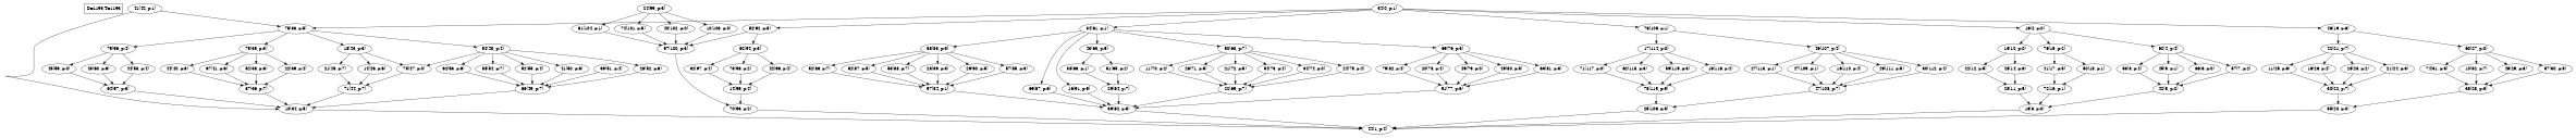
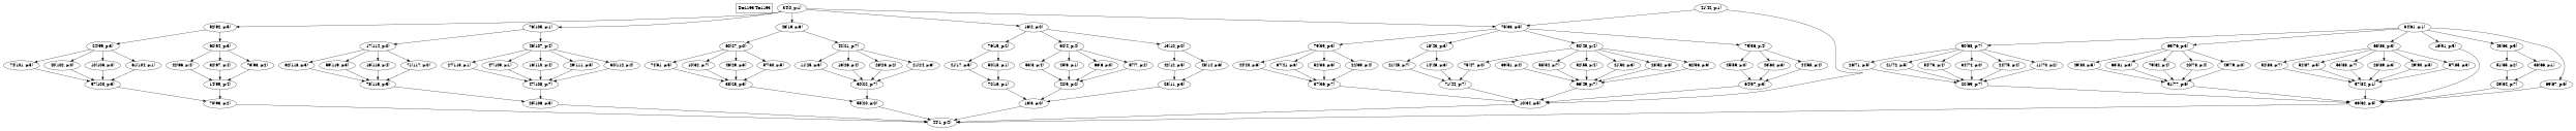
  digraph {
    n1 [label="D=1193 T=1193" shape=box]
    n2 [label="34(0, p:1)"]
    n3 [label="16(2, p:0)"]
    n4 [label="46(19, p:6)"]
    n5 [label="75(33, p:5)"]
    n6 [label="34(61, p:1)"]
    n7 [label="52(92, p:5)"]
    n8 [label="76(105, p:1)"]
    n9 [label="62(4, p:4)"]
    n10 [label="13(10, p:0)"]
    n11 [label="76(15, p:2)"]
    n12 [label="42(21, p:7)"]
    n13 [label="60(27, p:0)"]
    n14 [label="75(35, p:3)"]
    n15 [label="18(43, p:3)"]
    n16 [label="52(48, p:4)"]
    n17 [label="75(56, p:4)"]
    n18 [label="43(63, p:5)"]
    n19 [label="69(67, p:6)"]
    n20 [label="50(68, p:7)"]
    n21 [label="65(76, p:3)"]
    n22 [label="68(83, p:3)"]
    n23 [label="16(91, p:5)"]
    n24 [label="62(94, p:3)"]
    n25 [label="24(99, p:3)"]
    n26 [label="46(107, p:4)"]
    n27 [label="17(114, p:0)"]
    n28 [label="44(1, p:4)"]
    n29 [label="66(6, p:0)"]
    n30 [label="57(7, p:2)"]
    n31 [label="53(8, p:4)"]
    n32 [label="45(9, p:1)"]
    n33 [label="42(12, p:5)"]
    n34 [label="48(14, p:6)"]
    n35 [label="41(17, p:5)"]
    n36 [label="50(18, p:1)"]
    n37 [label="16(3, p:0)"]
    n38 [label="42(5, p:2)"]
    n39 [label="28(11, p:5)"]
    n40 [label="72(16, p:1)"]
    n41 [label="28(23, p:2)"]
    n42 [label="21(24, p:6)"]
    n43 [label="11(25, p:6)"]
    n44 [label="16(26, p:4)"]
    n45 [label="46(29, p:3)"]
    n46 [label="57(30, p:5)"]
    n47 [label="74(31, p:5)"]
    n48 [label="10(32, p:7)"]
    n49 [label="55(20, p:0)"]
    n50 [label="30(22, p:7)"]
    n51 [label="38(28, p:3)"]
    n52 [label="52(38, p:6)"]
    n53 [label="22(39, p:4)"]
    n54 [label="44(40, p:6)"]
    n55 [label="67(41, p:6)"]
    n56 [label="41(42, p:1)"]
    n57 [label="10(34, p:5)"]
    n58 [label="21(45, p:7)"]
    n59 [label="14(46, p:6)"]
    n60 [label="75(47, p:0)"]
    n61 [label="41(50, p:6)"]
    n62 [label="28(52, p:6)"]
    n63 [label="62(53, p:6)"]
    n64 [label="58(54, p:7)"]
    n65 [label="52(55, p:4)"]
    n66 [label="44(58, p:4)"]
    n67 [label="45(59, p:0)"]
    n68 [label="43(60, p:6)"]
    n69 [label="37(36, p:7)"]
    n70 [label="71(44, p:7)"]
    n71 [label="66(49, p:7)"]
    n72 [label="39(51, p:4)"]
    n73 [label="64(57, p:3)"]
    n74 [label="51(65, p:2)"]
    n75 [label="38(66, p:1)"]
    n76 [label="39(62, p:5)"]
    n77 [label="11(70, p:2)"]
    n78 [label="26(71, p:5)"]
    n79 [label="21(72, p:5)"]
    n80 [label="54(73, p:4)"]
    n81 [label="34(74, p:0)"]
    n82 [label="24(75, p:4)"]
    n83 [label="20(78, p:4)"]
    n84 [label="49(79, p:0)"]
    n85 [label="49(80, p:5)"]
    n86 [label="63(81, p:3)"]
    n87 [label="79(82, p:4)"]
    n88 [label="57(85, p:3)"]
    n89 [label="52(86, p:7)"]
    n90 [label="52(87, p:5)"]
    n91 [label="53(88, p:7)"]
    n92 [label="28(89, p:3)"]
    n93 [label="29(90, p:5)"]
    n94 [label="29(64, p:7)"]
    n95 [label="22(69, p:7)"]
    n96 [label="51(77, p:6)"]
    n97 [label="57(84, p:1)"]
    n98 [label="42(96, p:4)"]
    n99 [label="32(97, p:4)"]
    n100 [label="73(98, p:2)"]
    n101 [label="74(101, p:5)"]
    n102 [label="40(102, p:0)"]
    n103 [label="10(103, p:0)"]
    n104 [label="61(104, p:1)"]
    n105 [label="70(93, p:2)"]
    n106 [label="14(95, p:4)"]
    n107 [label="57(100, p:3)"]
    n108 [label="47(109, p:1)"]
    n109 [label="16(110, p:4)"]
    n110 [label="29(111, p:5)"]
    n111 [label="30(112, p:4)"]
    n112 [label="27(113, p:1)"]
    n113 [label="16(116, p:4)"]
    n114 [label="71(117, p:0)"]
    n115 [label="62(118, p:3)"]
    n116 [label="59(119, p:3)"]
    n117 [label="25(106, p:5)"]
    n118 [label="47(108, p:7)"]
    n119 [label="78(115, p:5)"]
    n2 -> n3
    n2 -> n4
    n2 -> n5
-   n2 -> n6
    n2 -> n7
    n2 -> n8
    n3 -> n9
    n3 -> n10
    n3 -> n11
    n4 -> n12
    n4 -> n13
    n5 -> n14
    n5 -> n15
    n5 -> n16
    n5 -> n17
    n6 -> n18
    n6 -> n19
    n6 -> n20
    n6 -> n21
    n6 -> n22
    n6 -> n23
    n7 -> n24
-   n7 -> n107
+   n7 -> n25
    n8 -> n26
    n8 -> n27
    n9 -> n29
    n9 -> n30
    n9 -> n31
    n9 -> n32
    n10 -> n33
    n10 -> n34
    n11 -> n35
    n11 -> n36
    n12 -> n41
    n12 -> n42
    n12 -> n43
    n12 -> n44
    n13 -> n45
    n13 -> n46
    n13 -> n47
    n13 -> n48
    n14 -> n52
    n14 -> n53
    n14 -> n54
    n14 -> n55
    n15 -> n58
    n15 -> n59
-   n15 -> n60
    n16 -> n60
    n16 -> n61
    n16 -> n62
    n16 -> n63
    n16 -> n64
    n16 -> n65
    n17 -> n66
    n17 -> n67
    n17 -> n68
    n18 -> n74
    n18 -> n75
    n19 -> n76
    n20 -> n77
    n20 -> n78
    n20 -> n79
    n20 -> n80
    n20 -> n81
    n20 -> n82
    n21 -> n83
    n21 -> n84
    n21 -> n85
    n21 -> n86
    n21 -> n87
    n22 -> n88
    n22 -> n89
    n22 -> n90
    n22 -> n91
    n22 -> n92
    n22 -> n93
    n23 -> n76
    n24 -> n98
    n24 -> n99
    n24 -> n100
    n25 -> n101
    n25 -> n102
    n25 -> n103
    n25 -> n104
    n26 -> n108
    n26 -> n109
    n26 -> n110
    n26 -> n111
    n26 -> n112
    n27 -> n113
    n27 -> n114
    n27 -> n115
    n27 -> n116
    n29 -> n38
    n30 -> n38
    n31 -> n38
    n32 -> n38
    n33 -> n39
    n34 -> n39
    n35 -> n40
    n36 -> n40
    n37 -> n28
    n38 -> n37
    n39 -> n37
    n40 -> n37
    n41 -> n50
    n42 -> n50
    n43 -> n50
    n44 -> n50
    n45 -> n51
    n46 -> n51
    n47 -> n51
    n48 -> n51
    n49 -> n28
    n50 -> n49
    n51 -> n49
    n52 -> n69
    n53 -> n69
    n54 -> n69
    n55 -> n69
    n56 -> n5
    n56 -> n57
    n57 -> n28
    n58 -> n70
    n59 -> n70
    n60 -> n70
    n61 -> n71
    n62 -> n71
    n63 -> n71
    n64 -> n71
    n65 -> n71
    n66 -> n73
    n67 -> n73
    n68 -> n73
    n69 -> n57
    n70 -> n57
    n71 -> n57
    n72 -> n71
    n73 -> n57
    n74 -> n94
    n75 -> n94
    n76 -> n28
    n77 -> n95
    n78 -> n95
    n79 -> n95
    n80 -> n95
    n81 -> n95
    n82 -> n95
    n83 -> n96
    n84 -> n96
    n85 -> n96
    n86 -> n96
    n87 -> n96
    n88 -> n97
    n89 -> n97
    n90 -> n97
    n91 -> n97
    n92 -> n97
    n93 -> n97
    n94 -> n76
    n95 -> n76
    n96 -> n76
    n97 -> n76
    n98 -> n106
    n99 -> n106
    n100 -> n106
    n101 -> n107
    n102 -> n107
    n103 -> n107
    n104 -> n107
    n105 -> n28
    n106 -> n105
    n107 -> n105
    n108 -> n118
    n109 -> n118
    n110 -> n118
    n111 -> n118
    n112 -> n118
    n113 -> n119
    n114 -> n119
    n115 -> n119
    n116 -> n119
    n117 -> n28
    n118 -> n117
    n119 -> n117
  }
